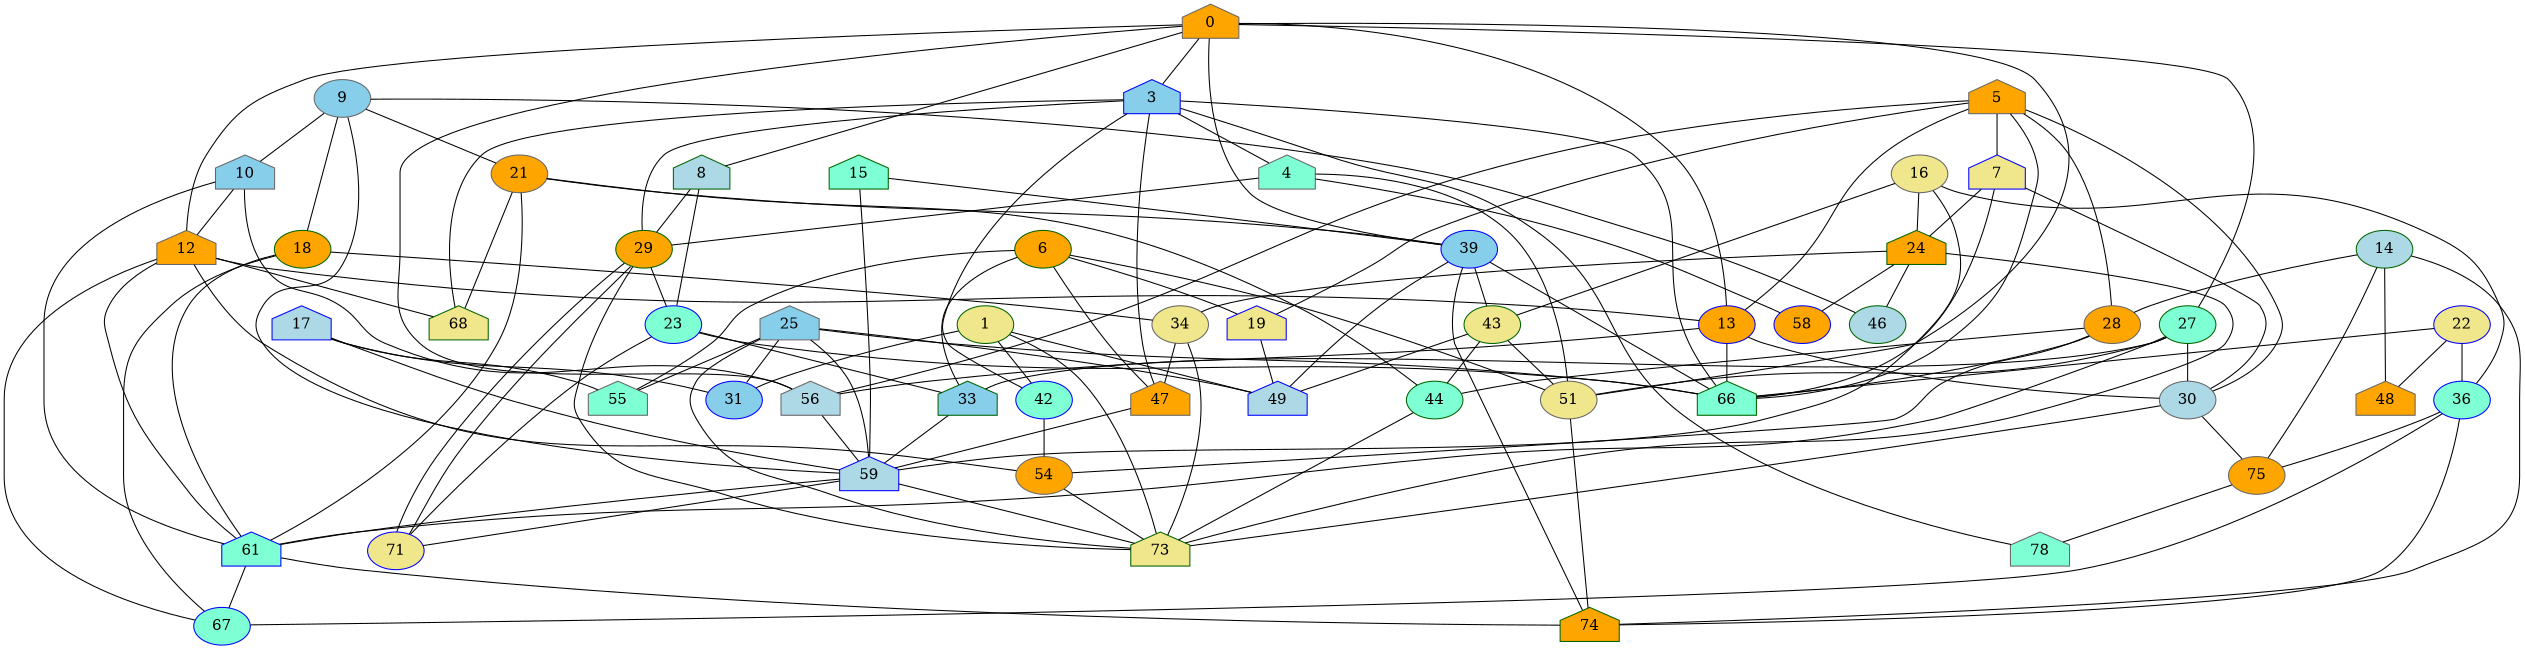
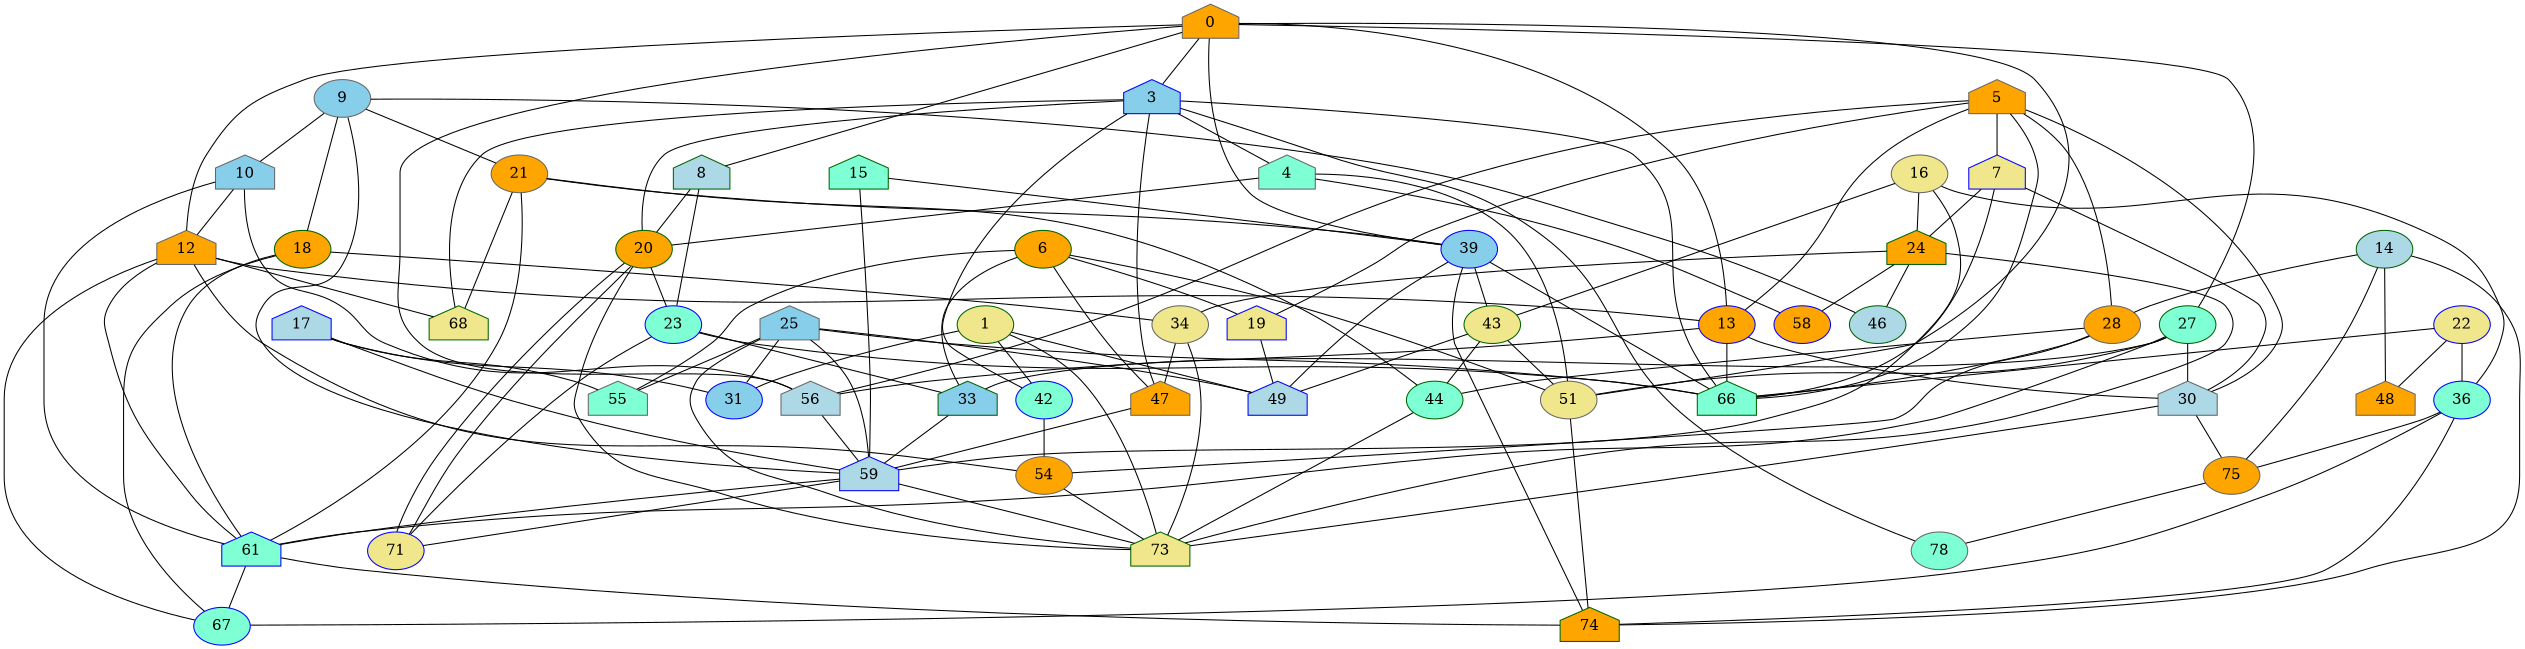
  graph {
    node [color=gray40 fillcolor=orange shape=ellipse style=filled]
    1 [color=darkgreen fillcolor=khaki super="+53"]
    31 [color=blue fillcolor=skyblue]
    42 [color=blue fillcolor=aquamarine]
    49 [color=blue fillcolor=lightblue shape=house]
    73 [color=darkgreen fillcolor=khaki shape=house super="+79"]
    54
    n7 [label=0 shape=house super="+32"]
    3 [color=blue fillcolor=skyblue shape=house super="+52"]
    8 [color=darkgreen fillcolor=lightblue shape=house]
    12 [shape=house super="+38"]
    13 [color=blue super="+41"]
    27 [color=darkgreen fillcolor=aquamarine]
    39 [color=blue fillcolor=skyblue super="+60"]
    51 [fillcolor=khaki super="+77"]
    56 [fillcolor=lightblue shape=house super="+63"]
    4 [fillcolor=aquamarine shape=house]
-   20 [color=darkgreen super="+69" label=29]
+   20 [color=darkgreen super="+69"]
    47 [shape=house]
    66 [color=darkgreen fillcolor=aquamarine shape=house super="+80"]
    68 [color=darkgreen fillcolor=khaki shape=house]
-   78 [fillcolor=aquamarine shape=house]
+   78 [fillcolor=aquamarine]
    23 [color=blue fillcolor=aquamarine super="+26"]
    61 [color=blue fillcolor=aquamarine shape=house super="+72"]
    67 [color=blue fillcolor=aquamarine]
-   30 [fillcolor=lightblue super="+40"]
+   30 [fillcolor=lightblue shape=house super="+40"]
    33 [color=darkgreen fillcolor=skyblue shape=house super="+70"]
    74 [color=darkgreen shape=house]
    43 [color=darkgreen fillcolor=khaki super="+65"]
    59 [color=blue fillcolor=lightblue shape=house super="+62"]
    58 [color=blue]
    71 [color=blue fillcolor=khaki]
    5 [shape=house super="+11"]
    7 [color=blue fillcolor=khaki shape=house]
    19 [color=blue fillcolor=khaki shape=house]
    28 [super="+64"]
    24 [color=darkgreen shape=house super="+37"]
    44 [color=darkgreen fillcolor=aquamarine]
    75
    6 [color=darkgreen super="+45"]
    55 [fillcolor=aquamarine shape=house]
    46 [color=darkgreen fillcolor=lightblue]
    34 [fillcolor=khaki]
    9 [fillcolor=skyblue super="+76"]
    10 [fillcolor=skyblue shape=house super="+35"]
    18 [color=darkgreen super="+50"]
    21 [super="+57"]
    14 [color=darkgreen fillcolor=lightblue]
    48 [shape=house]
    15 [color=darkgreen fillcolor=aquamarine shape=house]
    16 [fillcolor=khaki]
    36 [color=blue fillcolor=aquamarine]
    17 [color=blue fillcolor=lightblue shape=house]
    22 [color=blue fillcolor=khaki]
    25 [fillcolor=skyblue shape=house super="+29"]
    1 -- 31
    1 -- 42
    1 -- 49
    1 -- 73
    42 -- 54
    54 -- 73
    n7 -- 3
    n7 -- 8
    n7 -- 12
    n7 -- 13
    n7 -- 27
    n7 -- 39
    n7 -- 51
    n7 -- 56
    3 -- 42
    3 -- 4
    3 -- 20
    3 -- 47
    3 -- 66
    3 -- 68
    3 -- 78
    8 -- 20
    8 -- 23
    12 -- 54
    12 -- 13
    12 -- 68
    12 -- 61
    12 -- 67
    13 -- 56
    13 -- 66
    13 -- 30
    27 -- 51
    27 -- 61
    27 -- 30
    27 -- 33
    39 -- 49
    39 -- 66
    39 -- 74
    39 -- 43
    51 -- 74
    56 -- 59
    4 -- 51
    4 -- 20
    4 -- 58
    20 -- 73
    20 -- 23
    20 -- 71
    20 -- 71
    47 -- 59
    23 -- 66
    23 -- 33
    23 -- 71
    61 -- 67
    61 -- 74
    30 -- 73 [weight=2]
    30 -- 75
    33 -- 59
    43 -- 49
    43 -- 51
    43 -- 44
    59 -- 73
    59 -- 61
    59 -- 71
    5 -- 13
    5 -- 56
    5 -- 66
    5 -- 30
    5 -- 7
    5 -- 19
    5 -- 28
    7 -- 66
    7 -- 30
    7 -- 24
    19 -- 49
    28 -- 54
    28 -- 66
    28 -- 44
    24 -- 73
    24 -- 58
    24 -- 46
    24 -- 34
    44 -- 73
    75 -- 78
    6 -- 51
    6 -- 47
    6 -- 33
    6 -- 19
    6 -- 55
    34 -- 73
    34 -- 47
    9 -- 59
    9 -- 46
    9 -- 10
    9 -- 18
    9 -- 21
    10 -- 12
    10 -- 56
    10 -- 61
    18 -- 61
    18 -- 67
    18 -- 34
    21 -- 39
    21 -- 68
    21 -- 61
    21 -- 44
    14 -- 74
    14 -- 28
    14 -- 75
    14 -- 48
    15 -- 39
    15 -- 59
    16 -- 43
    16 -- 59
    16 -- 24
    16 -- 36
    36 -- 67
    36 -- 74
    36 -- 75
    17 -- 31
    17 -- 59
    17 -- 55
    22 -- 66
    22 -- 48
    22 -- 36
    25 -- 31
    25 -- 49
    25 -- 73
    25 -- 66
    25 -- 59
    25 -- 55
  }
